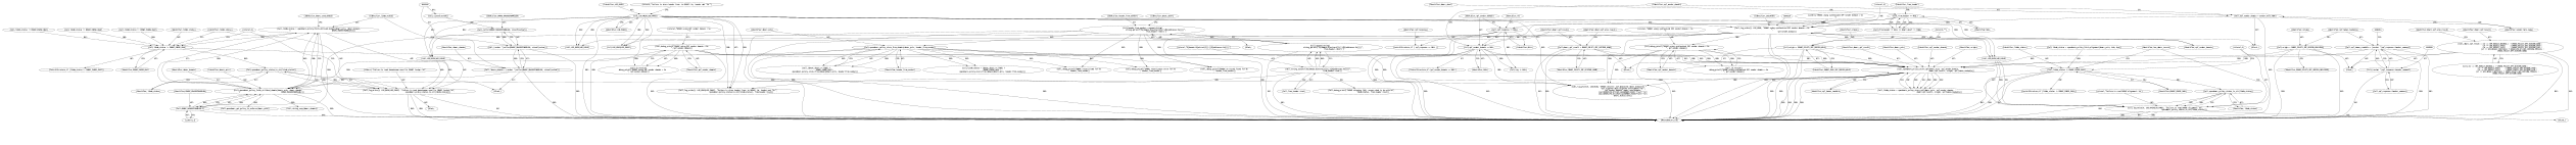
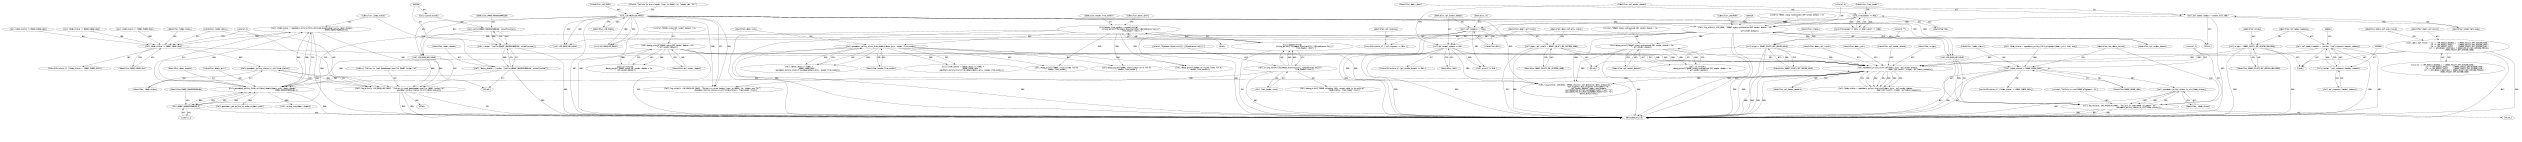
  digraph {
    fontname="Liberation Mono"
    node [fontname="Liberation Mono"]
    edge [fontname="Liberation Mono"]
    n1 [label="(Call,libdm_status = opendmarc_policy_fetch_utilized_domain(dmarc_pctx, dmarc_domain,\n        \t                                          DMARC_MAXHOSTNAMELEN-1))"]
    n2 [label="(Call,opendmarc_policy_fetch_utilized_domain(dmarc_pctx, dmarc_domain,\n        \t                                          DMARC_MAXHOSTNAMELEN-1))"]
    n3 [label="(Call,libdm_status != DMARC_PARSE_OKAY)"]
    n4 [label="(Block,)"]
    n5 [label="(MethodReturn,int)"]
    n6 [label="(Call,DMARC_MAXHOSTNAMELEN-1)"]
    n7 [label="(Call,opendmarc_get_policy_to_enforce(dmarc_pctx))"]
    n8 [label="(Call,string_copy(dmarc_domain))"]
    n9 [label="(Call,opendmarc_policy_status_to_str(libdm_status))"]
    n10 [label="(Call,libdm_status != DMARC_PARSE_OKAY)"]
    n11 [label="(ControlStructure,if (libdm_status != DMARC_PARSE_OKAY))"]
    n12 [label="(Identifier,DMARC_PARSE_OKAY)"]
    n13 [label="(Literal,1)"]
    n14 [label="(Call,opendmarc_policy_store_spf(dmarc_pctx, spf_sender_domain,\n                                                dmarc_spf_result, origin, spf_human_readable))"]
    n15 [label="(Call,libdm_status = opendmarc_policy_store_spf(dmarc_pctx, spf_sender_domain,\n                                                dmarc_spf_result, origin, spf_human_readable))"]
    n16 [label="(Call,log_write(0, LOG_MAIN, \"DMARC results: spf_domain=%s dmarc_domain=%s \"\n                             \"spf_align=%s dkim_align=%s enforcement='%s'\",\n                             spf_sender_domain, dmarc_used_domain,\n                             (sa==DMARC_POLICY_SPF_ALIGNMENT_PASS) ?\"yes\":\"no\",\n                             (da==DMARC_POLICY_DKIM_ALIGNMENT_PASS)?\"yes\":\"no\",\n                             dmarc_status_text))"]
    n17 [label="(Identifier,spf_human_readable)"]
    n18 [label="(Call,opendmarc_policy_store_from_domain(dmarc_pctx, header_from_sender))"]
    n19 [label="(Call,debug_printf(\"DMARC record parse error for %s\n\", header_from_sender))"]
    n20 [label="(Call,debug_printf(\"DMARC no record found for %s\n\", header_from_sender))"]
    n21 [label="(Call,(dmarc_abort == TRUE) ?\n                  DMARC_PARSE_OKAY :\n                  opendmarc_policy_store_from_domain(dmarc_pctx, header_from_sender))"]
    n22 [label="(Identifier,header_from_sender)"]
    n23 [label="(Call,debug_printf(\"DMARC record found for %s\n\", header_from_sender))"]
    n24 [label="(Call,libdm_status = (dmarc_abort == TRUE) ?\n                  DMARC_PARSE_OKAY :\n                  opendmarc_policy_store_from_domain(dmarc_pctx, header_from_sender))"]
    n25 [label="(Call,header_from_sender = expand_string(\n                           string_sprintf(\"${domain:${extract{1}{:}{${addresses:%s}}}}\",\n                             from_header->text) ))"]
    n26 [label="(Call,expand_string(\n                           string_sprintf(\"${domain:${extract{1}{:}{${addresses:%s}}}}\",\n                             from_header->text) ))"]
    n27 [label="(Block,)"]
    n28 [label="(Call,string_sprintf(\"${domain:${extract{1}{:}{${addresses:%s}}}}\",\n                             from_header->text))"]
    n29 [label="(Call,debug_printf(\"DMARC skipping (%d), unsure what to do with %s\",\n                        libdm_status, from_header->text))"]
    n30 [label="(Call,from_header->text)"]
    n31 [label="(Call,log_write(0, LOG_MAIN|LOG_PANIC, \"failure to store header From: in DMARC: %s, header was '%s'\",\n                           opendmarc_policy_status_to_str(libdm_status), from_header->text))"]
    n32 [label="(Call,debug_printf(\"DMARC using synthesized SPF sender domain = %s\n\", spf_sender_domain))"]
    n33 [label="(Identifier,spf_sender_domain)"]
    n34 [label="(Call,(D_receive)\n          debug_printf(\"DMARC using synthesized SPF sender domain = %s\n\", spf_sender_domain))"]
    n35 [label="(Call,log_write(0, LOG_MAIN, \"DMARC using synthesized SPF sender domain = %s\n\",\n                               spf_sender_domain))"]
    n36 [label="(Call,LOG_MAIN|LOG_PANIC)"]
    n37 [label="(Call,LOG_MAIN|LOG_PANIC)"]
    n38 [label="(Identifier,spf_sender_domain)"]
    n39 [label="(Block,)"]
    n40 [label="(Call,LOG_MAIN|LOG_PANIC)"]
    n41 [label="(Call,LOG_MAIN|LOG_PANIC)"]
    n42 [label="(Call,log_write(0, LOG_MAIN|LOG_PANIC, \"failure to read domainname used for DMARC lookup: %s\",\n                                       opendmarc_policy_status_to_str(libdm_status)))"]
    n43 [label="(Call,log_write(0, LOG_MAIN|LOG_PANIC, \"failure to read DMARC alignment: %s\",\n                                       opendmarc_policy_status_to_str(libdm_status)))"]
    n44 [label="(Call,LOG_MAIN|LOG_PANIC)"]
    n45 [label="(Identifier,LOG_PANIC)"]
    n46 [label="(Call,spf_sender_domain = sender_helo_name)"]
    n47 [label="(Identifier,sender_helo_name)"]
    n48 [label="(Call,debug_printf(\"DMARC using SPF sender domain = %s\n\", spf_sender_domain))"]
    n49 [label="(Call,(D_receive)\n        debug_printf(\"DMARC using SPF sender domain = %s\n\", spf_sender_domain))"]
    n50 [label="(Identifier,spf_sender_domain)"]
    n51 [label="(Call,spf_sender_domain == NULL)"]
    n52 [label="(Identifier,NULL)"]
-   n53 [label="(Call,sig != NULL)"]
+   n53 [label="(Call,printf != NULL)"]
    n54 [label="(ControlStructure,if (spf_sender_domain == NULL))"]
    n55 [label="(Call,spf_response == NULL)"]
    n56 [label="(Identifier,NULL)"]
    n57 [label="(ControlStructure,if ( spf_response == NULL ))"]
    n58 [label="(Call,from_header == NULL)"]
    n59 [label="(Call,from_header == NULL || dmarc_abort == TRUE)"]
    n60 [label="(Identifier,NULL)"]
    n61 [label="(Call,dmarc_spf_result = DMARC_POLICY_SPF_OUTCOME_NONE)"]
    n62 [label="(Block,)"]
    n63 [label="(Identifier,DMARC_POLICY_SPF_OUTCOME_NONE)"]
    n64 [label="(Call,dmarc_spf_result = (sr == SPF_RESULT_NEUTRAL)  ? DMARC_POLICY_SPF_OUTCOME_NONE :\n                         (sr == SPF_RESULT_PASS)     ? DMARC_POLICY_SPF_OUTCOME_PASS :\n                         (sr == SPF_RESULT_FAIL)     ? DMARC_POLICY_SPF_OUTCOME_FAIL :\n                         (sr == SPF_RESULT_SOFTFAIL) ? DMARC_POLICY_SPF_OUTCOME_TMPFAIL :\n                         DMARC_POLICY_SPF_OUTCOME_NONE)"]
    n65 [label="(Block,)"]
    n66 [label="(Call,(sr == SPF_RESULT_NEUTRAL)  ? DMARC_POLICY_SPF_OUTCOME_NONE :\n                         (sr == SPF_RESULT_PASS)     ? DMARC_POLICY_SPF_OUTCOME_PASS :\n                         (sr == SPF_RESULT_FAIL)     ? DMARC_POLICY_SPF_OUTCOME_FAIL :\n                         (sr == SPF_RESULT_SOFTFAIL) ? DMARC_POLICY_SPF_OUTCOME_TMPFAIL :\n                         DMARC_POLICY_SPF_OUTCOME_NONE)"]
    n67 [label="(Call,origin = DMARC_POLICY_SPF_ORIGIN_MAILFROM)"]
    n68 [label="(Identifier,DMARC_POLICY_SPF_ORIGIN_MAILFROM)"]
    n69 [label="(Call,origin = DMARC_POLICY_SPF_ORIGIN_HELO)"]
-   n70 [label="(Identifier,DMARC_OKAY_SPF_ORIGIN_HELO)"]
+   n70 [label="(Identifier,DMARC_POLICY_SPF_ORIGIN_HELO)"]
    n71 [label="(Call,spf_human_readable = (uschar *)spf_response->header_comment)"]
    n72 [label="(Call,(uschar *)spf_response->header_comment)"]
    n73 [label="(Call,spf_response->header_comment)"]
    n74 [label="(Call,*dmarc_domain = (uschar *)calloc(DMARC_MAXHOSTNAMELEN, sizeof(uschar)))"]
    n75 [label="(Call,(uschar *)calloc(DMARC_MAXHOSTNAMELEN, sizeof(uschar)))"]
    n76 [label="(Call,calloc(DMARC_MAXHOSTNAMELEN, sizeof(uschar)))"]
    n77 [label="(Call,sizeof(uschar))"]
    n78 [label="(Identifier,libdm_status)"]
    n79 [label="(Call,opendmarc_policy_status_to_str(libdm_status))"]
    n80 [label="(ControlStructure,if (libdm_status != DMARC_PARSE_OKAY))"]
    n81 [label="(Identifier,DMARC_PARSE_OKAY)"]
    n82 [label="(Block,)"]
    n83 [label="(Identifier,libdm_status)"]
    n84 [label="(Block,)"]
    n85 [label="(Identifier,origin)"]
    n86 [label="(Literal,\"${domain:${extract{1}{:}{${addresses:%s}}}}\")"]
    n87 [label="(Literal,0)"]
    n88 [label="(Literal,\"failure to read domainname used for DMARC lookup: %s\")"]
    n89 [label="(Identifier,DMARC_MAXHOSTNAMELEN)"]
    n90 [label="(Identifier,libdm_status)"]
    n91 [label="(Identifier,spf_sender_domain)"]
    n92 [label="(Identifier,LOG_MAIN)"]
    n93 [label="(Identifier,header_from_sender)"]
    n94 [label="(Call,libdm_status != DMARC_PARSE_OKAY)"]
    n95 [label="(Identifier,dmarc_domain)"]
    n96 [label="(Literal,\"DMARC using synthesized SPF sender domain = %s\n\")"]
    n97 [label="(Literal,\"DMARC using SPF sender domain = %s\n\")"]
    n98 [label="(Literal,0)"]
    n99 [label="(Identifier,spf_sender_domain)"]
    n100 [label="(Identifier,dmarc_spf_result)"]
    n101 [label="(Identifier,dmarc_domain)"]
    n102 [label="(Identifier,libdm_status)"]
    n103 [label="(Identifier,sr)"]
    n104 [label="(Identifier,spf_response)"]
    n105 [label="(Call,libdm_status != DMARC_PARSE_OKAY)"]
    n106 [label="(Identifier,dmarc_abort)"]
    n107 [label="(Literal,\"failure to read DMARC alignment: %s\")"]
    n108 [label="(Literal,\"failure to store header From: in DMARC: %s, header was '%s'\")"]
    n109 [label="(Identifier,dmarc_spf_result)"]
    n110 [label="(Identifier,libdm_status)"]
    n111 [label="(Identifier,dmarc_spf_result)"]
    n112 [label="(Identifier,dmarc_abort)"]
    n113 [label="(Identifier,dmarc_pctx)"]
    n114 [label="(Identifier,has_dmarc_record)"]
    n115 [label="(Identifier,from_header)"]
    n116 [label="(Identifier,dmarc_spf_ares_result)"]
    n117 [label="(Identifier,DMARC_MAXHOSTNAMELEN)"]
    n118 [label="(Identifier,origin)"]
    n119 [label="(Call,libdm_status = opendmarc_policy_fetch_alignment(dmarc_pctx, &da, &sa))"]
    n120 [label="(Identifier,dmarc_pctx)"]
    n121 [label="(Identifier,dmarc_pctx)"]
    n122 [label="(Call,libdm_status != DMARC_PARSE_OKAY)"]
    n123 [label="(Literal,\"\")"]
    n124 [label="(Identifier,spf_sender_domain)"]
    n125 [label="(Identifier,LOG_MAIN)"]
-   n126 [label="(Identifier,dmarc_used_domain)"]
    n127 [label="(Identifier,spf_human_readable)"]
    n128 [label="(Literal,0)"]
    n129 [label="(Identifier,origin)"]
    n130 [label="(Literal,\"DMARC using synthesized SPF sender domain = %s\n\")"]
    n131 [label="(Identifier,libdm_status)"]
    n132 [label="(Identifier,dmarc_spf_ares_result)"]
    1000220
    1000313
    1000308
    1000508
    n1 -> n2 [label="CFG: "]
    n1 -> n3 [label="DDG: "]
    n1 -> n4 [label="AST: "]
    n1 -> n5 [label="DDG: "]
    n2 -> n1 [label="AST: "]
    n2 -> n1 [label="DDG: "]
    n2 -> n1 [label="DDG: "]
    n2 -> n1 [label="DDG: "]
    n2 -> n5 [label="DDG: "]
    n2 -> n6 [label="CFG: "]
    n2 -> n7 [label="DDG: "]
    n2 -> n8 [label="DDG: "]
    n3 -> n9 [label="DDG: "]
    n3 -> n10 [label="DDG: "]
    n3 -> n11 [label="AST: "]
    n3 -> n12 [label="CFG: "]
    n6 -> n2 [label="AST: "]
    n6 -> n2 [label="DDG: "]
    n6 -> n2 [label="DDG: "]
    n6 -> n5 [label="DDG: "]
    n6 -> n13 [label="CFG: "]
    n9 -> n42 [label="AST: "]
    n9 -> n42 [label="DDG: "]
    n9 -> n78 [label="CFG: "]
    n10 -> n5 [label="DDG: "]
    n10 -> n5 [label="DDG: "]
    n10 -> n5 [label="DDG: "]
    n10 -> n79 [label="DDG: "]
    n10 -> n80 [label="AST: "]
    n10 -> n81 [label="CFG: "]
    n12 -> n3 [label="AST: "]
    n13 -> n6 [label="AST: "]
    n14 -> n2 [label="DDG: "]
    n14 -> n5 [label="DDG: "]
    n14 -> n5 [label="DDG: "]
    n14 -> n5 [label="DDG: "]
    n14 -> n5 [label="DDG: "]
    n14 -> n15 [label="AST: "]
    n14 -> n15 [label="DDG: "]
    n14 -> n15 [label="DDG: "]
    n14 -> n15 [label="DDG: "]
    n14 -> n15 [label="DDG: "]
    n14 -> n15 [label="DDG: "]
    n14 -> n16 [label="DDG: "]
    n14 -> n17 [label="CFG: "]
    n15 -> n14 [label="CFG: "]
    n17 -> n14 [label="AST: "]
    n18 -> n2 [label="DDG: "]
    n18 -> n5 [label="DDG: "]
    n18 -> n14 [label="DDG: "]
    n18 -> n19 [label="DDG: "]
    n18 -> n20 [label="DDG: "]
    n18 -> n21 [label="AST: "]
    n18 -> n21 [label="DDG: "]
    n18 -> n21 [label="DDG: "]
    n18 -> n22 [label="CFG: "]
    n18 -> n23 [label="DDG: "]
    n18 -> n24 [label="DDG: "]
    n18 -> n24 [label="DDG: "]
    n21 -> n18 [label="CFG: "]
    n22 -> n18 [label="AST: "]
    n25 -> n5 [label="DDG: "]
    n25 -> n5 [label="DDG: "]
    n25 -> n18 [label="DDG: "]
    n25 -> n19 [label="DDG: "]
    n25 -> n20 [label="DDG: "]
    n25 -> n23 [label="DDG: "]
    n25 -> n26 [label="CFG: "]
    n25 -> n27 [label="AST: "]
    n26 -> n5 [label="DDG: "]
    n26 -> n25 [label="AST: "]
    n26 -> n25 [label="DDG: "]
    n26 -> n28 [label="CFG: "]
    n28 -> n5 [label="DDG: "]
    n28 -> n26 [label="AST: "]
    n28 -> n26 [label="DDG: "]
    n28 -> n26 [label="DDG: "]
    n28 -> n29 [label="DDG: "]
    n28 -> n30 [label="CFG: "]
    n28 -> n31 [label="DDG: "]
    n30 -> n28 [label="AST: "]
    n32 -> n5 [label="DDG: "]
    n32 -> n14 [label="DDG: "]
    n32 -> n16 [label="DDG: "]
    n32 -> n33 [label="CFG: "]
    n32 -> n34 [label="AST: "]
    n32 -> n34 [label="DDG: "]
    n32 -> n34 [label="DDG: "]
    n33 -> n32 [label="AST: "]
    n34 -> n32 [label="CFG: "]
    n35 -> n5 [label="DDG: "]
    n35 -> n5 [label="DDG: "]
    n35 -> n16 [label="DDG: "]
    n35 -> n32 [label="DDG: "]
    n35 -> n36 [label="DDG: "]
    n35 -> n37 [label="DDG: "]
    n35 -> n38 [label="CFG: "]
    n35 -> n39 [label="AST: "]
    n35 -> n40 [label="DDG: "]
    n35 -> n41 [label="DDG: "]
    n37 -> n42 [label="AST: "]
    n37 -> n42 [label="DDG: "]
    n37 -> n42 [label="DDG: "]
    n38 -> n35 [label="AST: "]
    n40 -> n43 [label="AST: "]
    n40 -> n43 [label="DDG: "]
    n40 -> n43 [label="DDG: "]
    n42 -> n5 [label="DDG: "]
    n42 -> n5 [label="DDG: "]
    n42 -> n5 [label="DDG: "]
    n42 -> n9 [label="CFG: "]
    n42 -> n82 [label="AST: "]
    n43 -> n5 [label="DDG: "]
    n43 -> n5 [label="DDG: "]
    n43 -> n5 [label="DDG: "]
    n43 -> n79 [label="CFG: "]
    n43 -> n84 [label="AST: "]
    n44 -> n5 [label="DDG: "]
    n44 -> n5 [label="DDG: "]
    n44 -> n16 [label="DDG: "]
    n44 -> n31 [label="AST: "]
    n44 -> n31 [label="DDG: "]
    n44 -> n31 [label="DDG: "]
    n44 -> n35 [label="DDG: "]
    n44 -> n36 [label="DDG: "]
    n44 -> n36 [label="DDG: "]
    n44 -> n37 [label="DDG: "]
    n44 -> n37 [label="DDG: "]
    n44 -> n40 [label="DDG: "]
    n44 -> n40 [label="DDG: "]
    n44 -> n41 [label="DDG: "]
    n44 -> n41 [label="DDG: "]
    n44 -> n45 [label="CFG: "]
    n45 -> n44 [label="AST: "]
    n46 -> n5 [label="DDG: "]
    n46 -> n35 [label="DDG: "]
    n46 -> n39 [label="AST: "]
    n46 -> n47 [label="CFG: "]
    n47 -> n46 [label="AST: "]
    n48 -> n5 [label="DDG: "]
    n48 -> n14 [label="DDG: "]
    n48 -> n16 [label="DDG: "]
    n48 -> n49 [label="AST: "]
    n48 -> n49 [label="DDG: "]
    n48 -> n49 [label="DDG: "]
    n48 -> n50 [label="CFG: "]
    n49 -> n48 [label="CFG: "]
    n50 -> n48 [label="AST: "]
    n51 -> n5 [label="DDG: "]
    n51 -> n5 [label="DDG: "]
    n51 -> n14 [label="DDG: "]
    n51 -> n16 [label="DDG: "]
    n51 -> n52 [label="CFG: "]
    n51 -> n53 [label="DDG: "]
    n51 -> n54 [label="AST: "]
    n52 -> n51 [label="AST: "]
    n55 -> n5 [label="DDG: "]
    n55 -> n5 [label="DDG: "]
    n55 -> n51 [label="DDG: "]
    n55 -> n53 [label="DDG: "]
    n55 -> n56 [label="CFG: "]
    n55 -> n57 [label="AST: "]
    n56 -> n55 [label="AST: "]
    n58 -> n5 [label="DDG: "]
    n58 -> n55 [label="DDG: "]
    n58 -> n59 [label="AST: "]
    n58 -> n59 [label="DDG: "]
    n58 -> n59 [label="DDG: "]
    n58 -> n60 [label="CFG: "]
    n59 -> n58 [label="CFG: "]
    n60 -> n58 [label="AST: "]
    n61 -> n5 [label="DDG: "]
    n61 -> n5 [label="DDG: "]
    n61 -> n14 [label="DDG: "]
    n61 -> n62 [label="AST: "]
    n61 -> n63 [label="CFG: "]
    n63 -> n61 [label="AST: "]
    n64 -> n5 [label="DDG: "]
    n64 -> n5 [label="DDG: "]
    n64 -> n14 [label="DDG: "]
    n64 -> n65 [label="AST: "]
    n64 -> n66 [label="CFG: "]
    n66 -> n64 [label="AST: "]
    n67 -> n5 [label="DDG: "]
    n67 -> n5 [label="DDG: "]
    n67 -> n14 [label="DDG: "]
    n67 -> n65 [label="AST: "]
    n67 -> n68 [label="CFG: "]
+   n68 -> n67 [label="AST: "]
    n69 -> n5 [label="DDG: "]
    n69 -> n5 [label="DDG: "]
    n69 -> n14 [label="DDG: "]
    n69 -> n62 [label="AST: "]
    n69 -> n70 [label="CFG: "]
    n70 -> n69 [label="AST: "]
    n71 -> n5 [label="DDG: "]
    n71 -> n5 [label="DDG: "]
    n71 -> n14 [label="DDG: "]
    n71 -> n65 [label="AST: "]
    n71 -> n72 [label="CFG: "]
-   n72 -> n5 [label="DDG: "]
    n72 -> n71 [label="AST: "]
    n72 -> n71 [label="DDG: "]
    n72 -> n73 [label="CFG: "]
    n73 -> n72 [label="AST: "]
    n74 -> n2 [label="DDG: "]
    n74 -> n4 [label="AST: "]
    n74 -> n5 [label="DDG: "]
    n74 -> n75 [label="CFG: "]
    n75 -> n5 [label="DDG: "]
    n75 -> n74 [label="AST: "]
    n75 -> n74 [label="DDG: "]
    n75 -> n76 [label="CFG: "]
    n76 -> n6 [label="DDG: "]
    n76 -> n75 [label="AST: "]
    n76 -> n75 [label="DDG: "]
    n77 -> n76 [label="AST: "]
    n78 -> n9 [label="AST: "]
    n79 -> n5 [label="DDG: "]
    n79 -> n43 [label="AST: "]
    n79 -> n43 [label="DDG: "]
    n79 -> n83 [label="CFG: "]
    n81 -> n10 [label="AST: "]
    n83 -> n79 [label="AST: "]
    n85 -> n67 [label="AST: "]
    n86 -> n28 [label="AST: "]
    n87 -> n10 [label="CFG: "]
    n87 -> n43 [label="AST: "]
    n88 -> n42 [label="AST: "]
    n89 -> n6 [label="AST: "]
    n90 -> n3 [label="CFG: "]
    n90 -> n42 [label="CFG: "]
    n91 -> n51 [label="AST: "]
    n91 -> n55 [label="CFG: "]
    n92 -> n44 [label="AST: "]
    n93 -> n25 [label="AST: "]
    n94 -> n3 [label="DDG: "]
    n95 -> n2 [label="AST: "]
    n96 -> n35 [label="AST: "]
    n97 -> n48 [label="AST: "]
    n98 -> n35 [label="AST: "]
    n98 -> n46 [label="CFG: "]
    n99 -> n46 [label="AST: "]
    n99 -> n51 [label="CFG: "]
    n100 -> n51 [label="CFG: "]
    n100 -> n61 [label="AST: "]
    n101 -> n74 [label="AST: "]
    n102 -> n10 [label="AST: "]
    n103 -> n55 [label="CFG: "]
    n104 -> n57 [label="AST: "]
    n105 -> n3 [label="DDG: "]
    n106 -> n25 [label="CFG: "]
    n107 -> n43 [label="AST: "]
    n108 -> n44 [label="CFG: "]
    n109 -> n64 [label="AST: "]
    n110 -> n1 [label="AST: "]
    n110 -> n74 [label="CFG: "]
    n111 -> n14 [label="AST: "]
    n112 -> n58 [label="CFG: "]
    n113 -> n18 [label="AST: "]
    n114 -> n10 [label="CFG: "]
    n114 -> n43 [label="CFG: "]
    n115 -> n58 [label="CFG: "]
    n116 -> n61 [label="CFG: "]
    n117 -> n76 [label="AST: "]
    n118 -> n69 [label="AST: "]
    n119 -> n10 [label="DDG: "]
    n120 -> n14 [label="AST: "]
    n121 -> n2 [label="AST: "]
    n122 -> n3 [label="DDG: "]
    n123 -> n69 [label="CFG: "]
    n124 -> n14 [label="AST: "]
    n125 -> n35 [label="AST: "]
-   n126 -> n1 [label="CFG: "]
    n127 -> n67 [label="CFG: "]
    n127 -> n71 [label="AST: "]
    n128 -> n3 [label="CFG: "]
    n128 -> n42 [label="AST: "]
    n129 -> n14 [label="AST: "]
    n130 -> n32 [label="AST: "]
    n131 -> n3 [label="AST: "]
    n132 -> n64 [label="CFG: "]
    1000220 -> n35 [label="CFG: "]
    1000313 -> n71 [label="CFG: "]
    1000308 -> n72 [label="AST: "]
    1000508 -> n75 [label="AST: "]
    1000508 -> n77 [label="CFG: "]
  }
